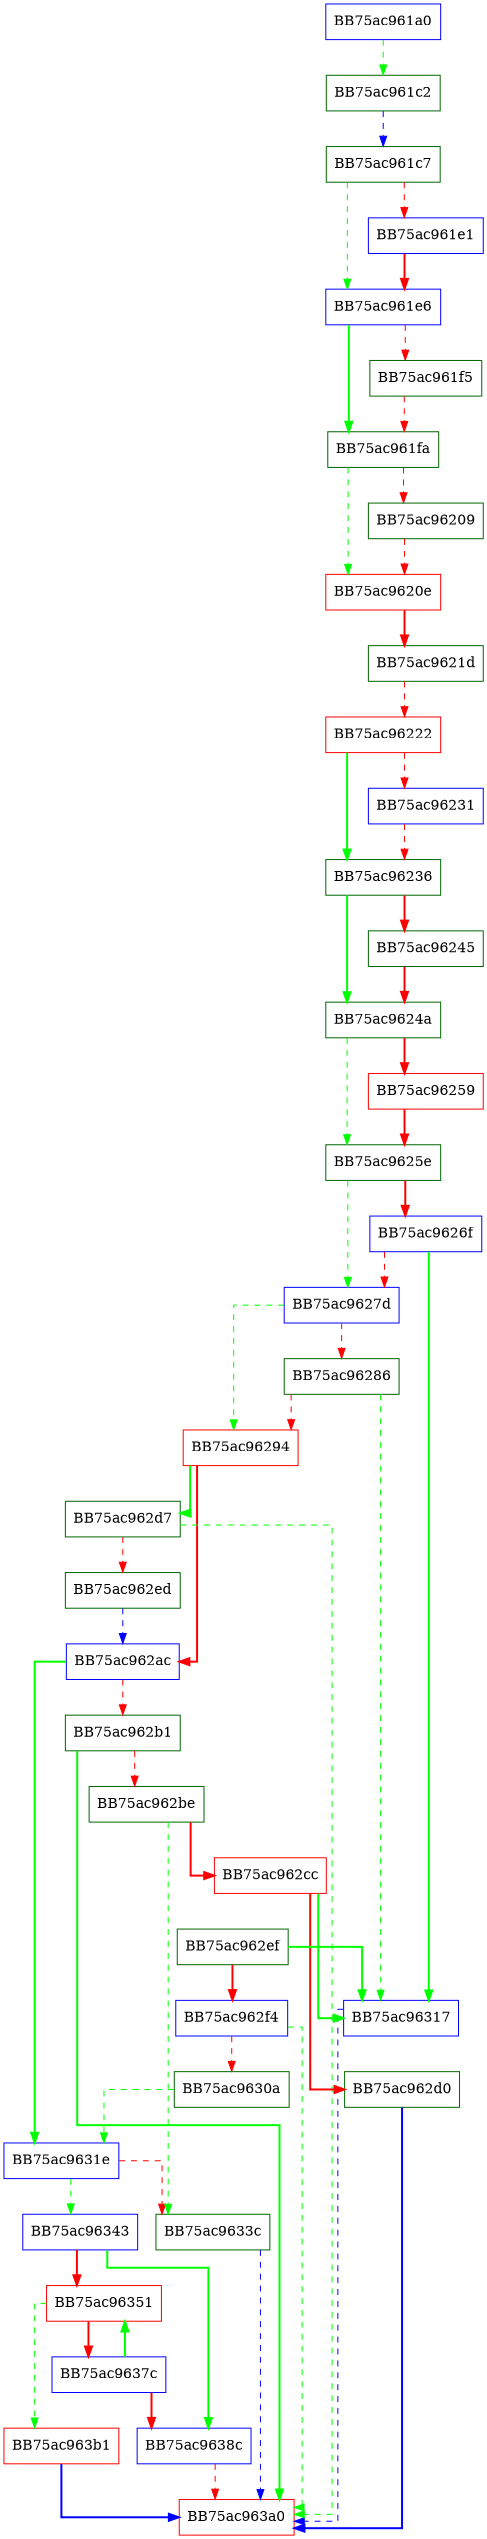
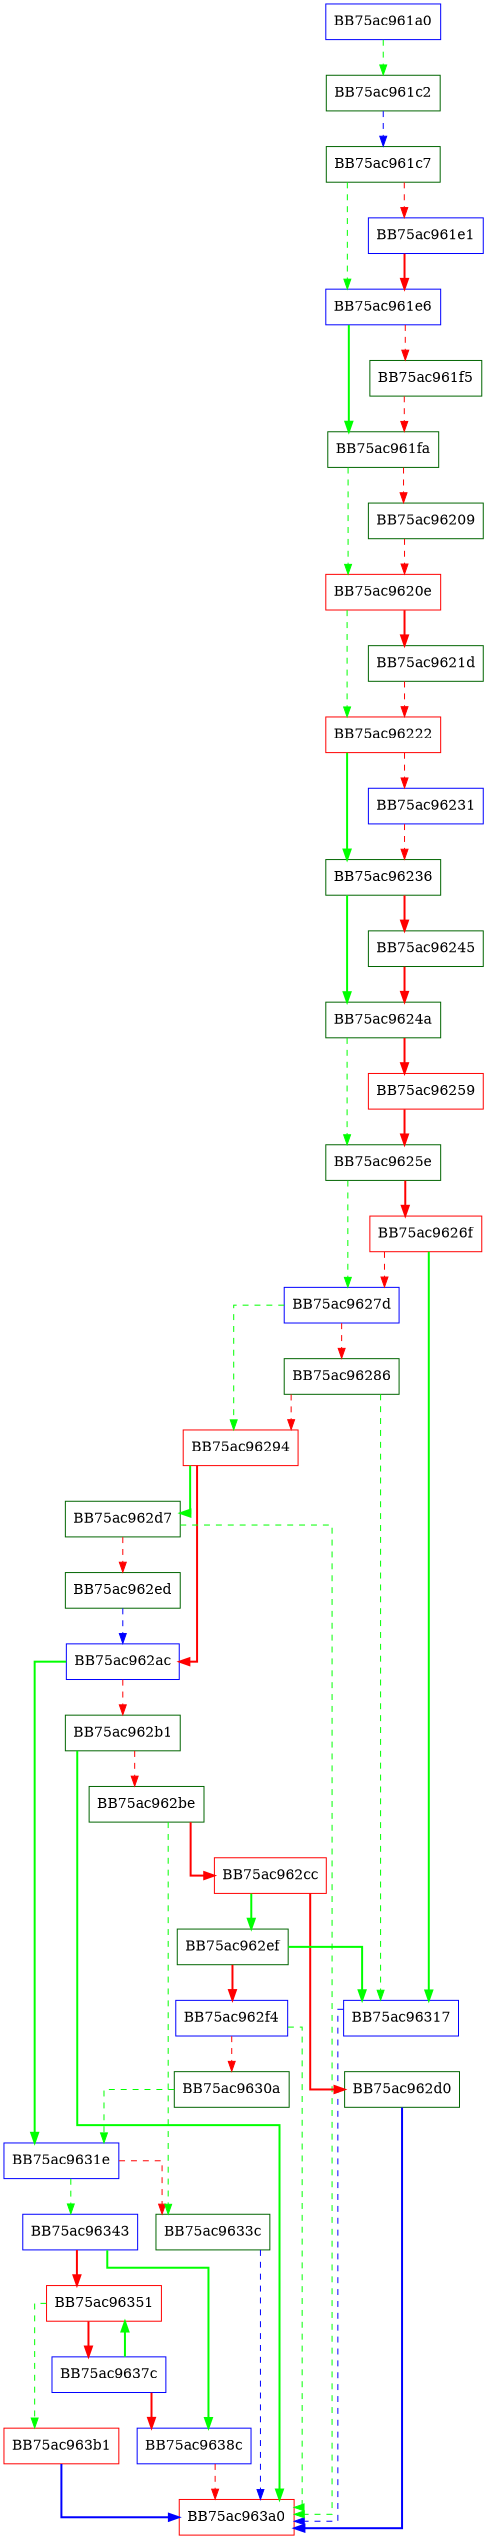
  digraph {
    splines=ortho
    node [color=darkgreen shape=box]
    edge [color=red style=dashed]
    BB75ac961a0 [color=blue]
    BB75ac961c2
    BB75ac961c7
    BB75ac961e6 [color=blue]
    BB75ac961e1 [color=blue]
    BB75ac961fa
    BB75ac961f5
    BB75ac9620e [color=red]
    BB75ac96209
    BB75ac96222 [color=red]
    BB75ac9621d
    BB75ac96236
    BB75ac96231 [color=blue]
    BB75ac9624a
    BB75ac96245
    BB75ac9625e
    BB75ac96259 [color=red]
    BB75ac9627d [color=blue]
-   BB75ac9626f [color=blue]
+   BB75ac9626f [color=red]
    BB75ac96294 [color=red]
    BB75ac96286
    BB75ac96317 [color=blue]
    BB75ac962d7
    BB75ac962ac [color=blue]
    BB75ac963a0 [color=red]
    BB75ac962ed
    BB75ac9631e [color=blue]
    BB75ac962b1
    BB75ac9633c
    BB75ac96343 [color=blue]
    BB75ac962be
    BB75ac9638c [color=blue]
    BB75ac96351 [color=red]
    BB75ac962cc [color=red]
    BB75ac962ef
    BB75ac962d0
    BB75ac962f4 [color=blue]
    BB75ac9630a
    BB75ac963b1 [color=red]
    BB75ac9637c [color=blue]
    BB75ac961a0 -> BB75ac961c2 [color=green]
    BB75ac961c2 -> BB75ac961c7 [color=blue]
    BB75ac961c7 -> BB75ac961e6 [color=green]
    BB75ac961c7 -> BB75ac961e1
    BB75ac961e6 -> BB75ac961fa [color=green style=bold]
    BB75ac961e6 -> BB75ac961f5
    BB75ac961e1 -> BB75ac961e6 [style=bold]
    BB75ac961fa -> BB75ac9620e [color=green]
    BB75ac961fa -> BB75ac96209
    BB75ac961f5 -> BB75ac961fa
+   BB75ac9620e -> BB75ac96222 [color=green]
    BB75ac9620e -> BB75ac9621d [style=bold]
    BB75ac96209 -> BB75ac9620e
    BB75ac96222 -> BB75ac96236 [color=green style=bold]
    BB75ac96222 -> BB75ac96231
    BB75ac9621d -> BB75ac96222
    BB75ac96236 -> BB75ac9624a [color=green style=bold]
    BB75ac96236 -> BB75ac96245 [style=bold]
    BB75ac96231 -> BB75ac96236
    BB75ac9624a -> BB75ac9625e [color=green]
    BB75ac9624a -> BB75ac96259 [style=bold]
    BB75ac96245 -> BB75ac9624a [style=bold]
    BB75ac9625e -> BB75ac9627d [color=green]
    BB75ac9625e -> BB75ac9626f [style=bold]
    BB75ac96259 -> BB75ac9625e [style=bold]
    BB75ac9627d -> BB75ac96294 [color=green]
    BB75ac9627d -> BB75ac96286
    BB75ac9626f -> BB75ac9627d
    BB75ac9626f -> BB75ac96317 [color=green style=bold]
    BB75ac96294 -> BB75ac962d7 [color=green style=bold]
    BB75ac96294 -> BB75ac962ac [style=bold]
    BB75ac96286 -> BB75ac96294
    BB75ac96286 -> BB75ac96317 [color=green]
    BB75ac96317 -> BB75ac963a0 [color=blue]
    BB75ac962d7 -> BB75ac963a0 [color=green]
    BB75ac962d7 -> BB75ac962ed
    BB75ac962ac -> BB75ac9631e [color=green style=bold]
    BB75ac962ac -> BB75ac962b1
    BB75ac962ed -> BB75ac962ac [color=blue]
    BB75ac9631e -> BB75ac9633c
    BB75ac9631e -> BB75ac96343 [color=green]
    BB75ac962b1 -> BB75ac963a0 [color=green style=bold]
    BB75ac962b1 -> BB75ac962be
    BB75ac9633c -> BB75ac963a0 [color=blue]
    BB75ac96343 -> BB75ac9638c [color=green style=bold]
    BB75ac96343 -> BB75ac96351 [style=bold]
    BB75ac962be -> BB75ac9633c [color=green]
    BB75ac962be -> BB75ac962cc [style=bold]
    BB75ac9638c -> BB75ac963a0
    BB75ac96351 -> BB75ac963b1 [color=green]
    BB75ac96351 -> BB75ac9637c [style=bold]
-   BB75ac962cc -> BB75ac96317 [color=green style=bold]
+   BB75ac962cc -> BB75ac962ef [color=green style=bold]
    BB75ac962cc -> BB75ac962d0 [style=bold]
    BB75ac962ef -> BB75ac96317 [color=green style=bold]
    BB75ac962ef -> BB75ac962f4 [style=bold]
    BB75ac962d0 -> BB75ac963a0 [color=blue style=bold]
    BB75ac962f4 -> BB75ac963a0 [color=green]
    BB75ac962f4 -> BB75ac9630a
    BB75ac9630a -> BB75ac9631e [color=green]
    BB75ac963b1 -> BB75ac963a0 [color=blue style=bold]
    BB75ac9637c -> BB75ac9638c [style=bold]
    BB75ac9637c -> BB75ac96351 [color=green style=bold]
  }
